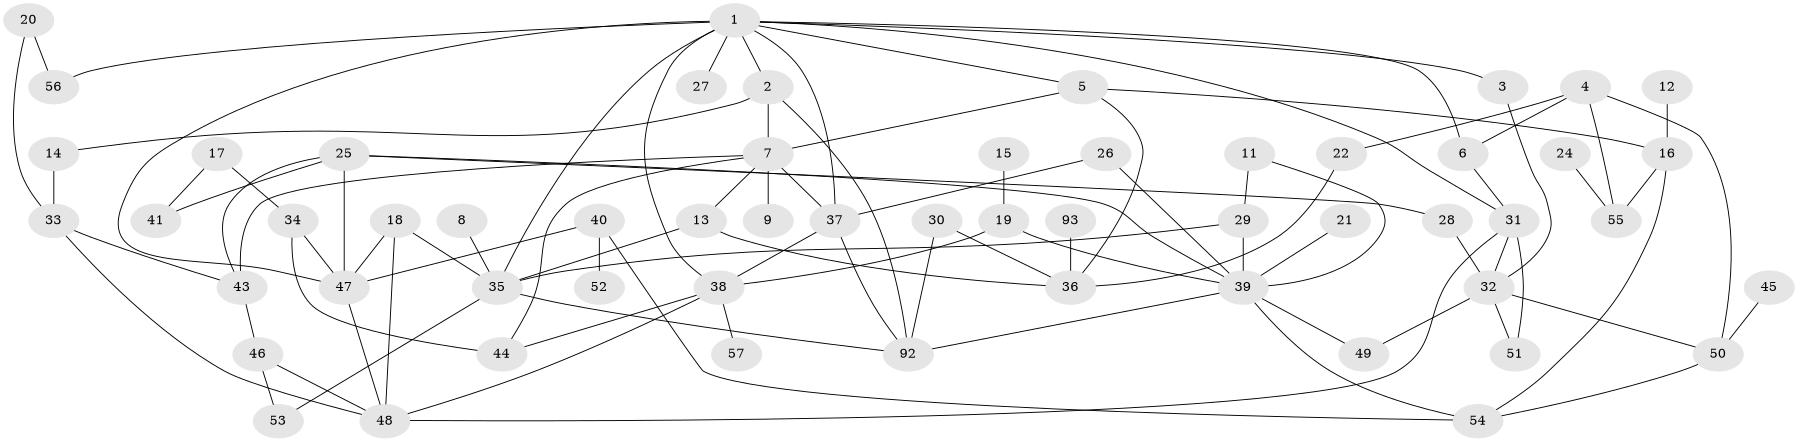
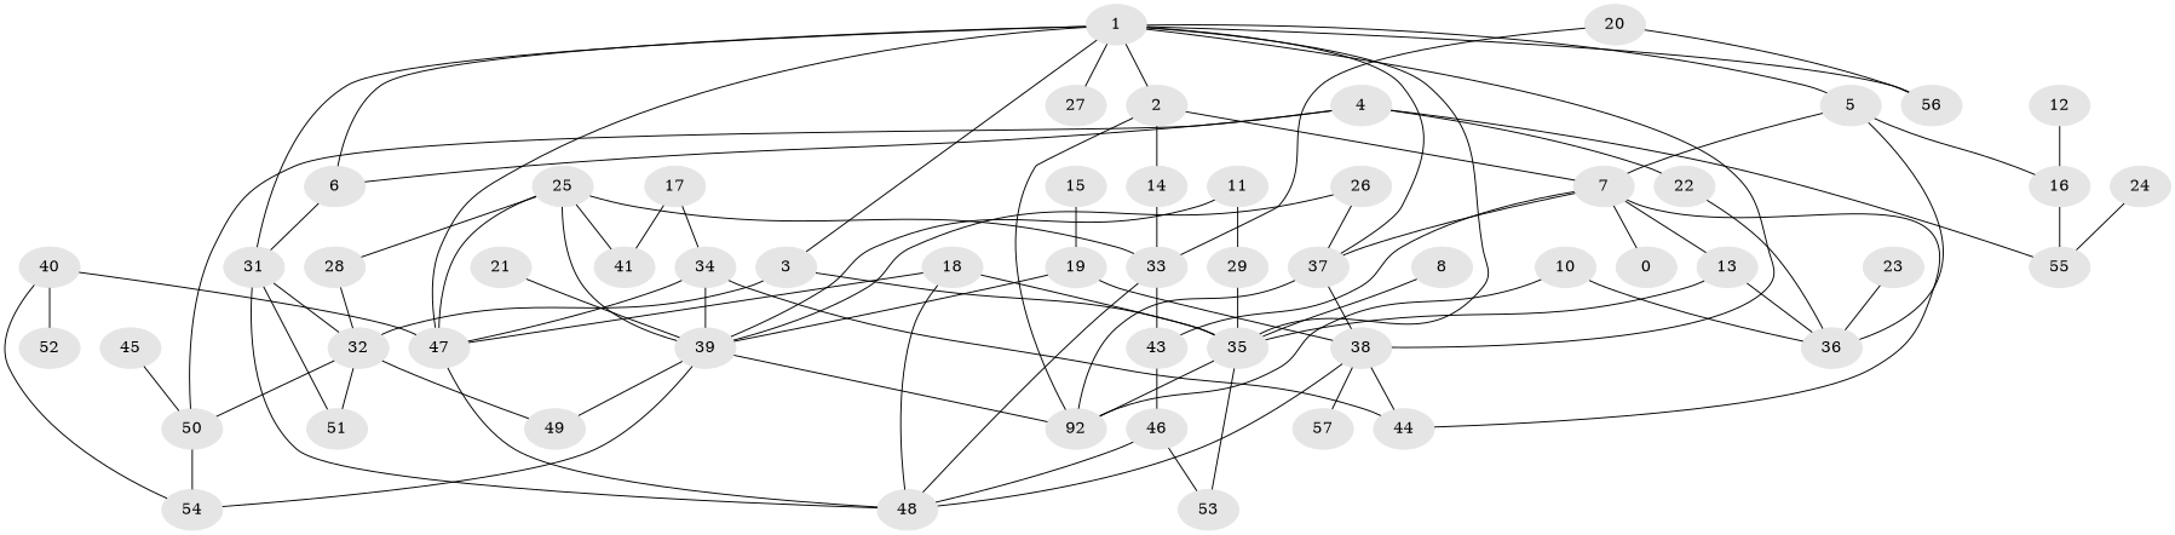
  graph {
    node [color=gray90 style=filled]
    edge [weight=1.0]
    1
    2
    3
    5
    6
    27
    31
    35
    37
    38
    47
    56
    7
    14
    n15 [label=92]
    32
    16
    36
    48
    51
    53
    44
    57
-   9
+   9 [label=0]
    13
    43
    33
    50
    49
    4
    22
    55
    54
    46
    8
    40
    52
    11
    29
    39
    12
    15
    19
    17
    34
    41
    18
    20
    21
-   23 [label=93]
+   23
    24
    25
    28
    26
-   30
+   30 [label=10]
    45
    1 -- 2
    1 -- 3
    1 -- 5
    1 -- 6
    1 -- 27
    1 -- 31
    1 -- 35
    1 -- 37
    1 -- 38
    1 -- 47 [weight=2.0]
    1 -- 56
    2 -- 7
    2 -- 14
    2 -- n15
+   3 -- 35
    3 -- 32
    5 -- 7
    5 -- 16
    5 -- 36
    6 -- 31
    31 -- 32
    31 -- 48
    31 -- 51
    35 -- n15
    35 -- 53
    37 -- 38
    37 -- n15
    38 -- 48
    38 -- 44
    38 -- 57
    47 -- 48
    7 -- 37
    7 -- 44
    7 -- 9
    7 -- 13
    7 -- 43
    14 -- 33
    32 -- 51
    32 -- 50
    32 -- 49
    16 -- 55
-   16 -- 54
    13 -- 35
    13 -- 36
    43 -- 46 [weight=2.0]
    33 -- 48
    33 -- 43
    50 -- 54
    4 -- 6
    4 -- 50
    4 -- 22
    4 -- 55
    22 -- 36
    46 -- 48
    46 -- 53
    8 -- 35
    40 -- 47
    40 -- 54
    40 -- 52
    11 -- 29
    11 -- 39
    29 -- 35
    39 -- n15
    39 -- 49
    39 -- 54
    12 -- 16
    15 -- 19
    19 -- 38
    19 -- 39
    17 -- 34
    17 -- 41
    34 -- 47
    34 -- 44 [weight=2.0]
-   29 -- 39
+   34 -- 39
    18 -- 35
    18 -- 47
    18 -- 48
    20 -- 56
    20 -- 33
    21 -- 39
    23 -- 36
    24 -- 55
    25 -- 47
-   25 -- 43
+   25 -- 33
    25 -- 39
    25 -- 41
    25 -- 28
    28 -- 32
    26 -- 37
    26 -- 39
    30 -- n15 [weight=2.0]
    30 -- 36
    45 -- 50
  }
